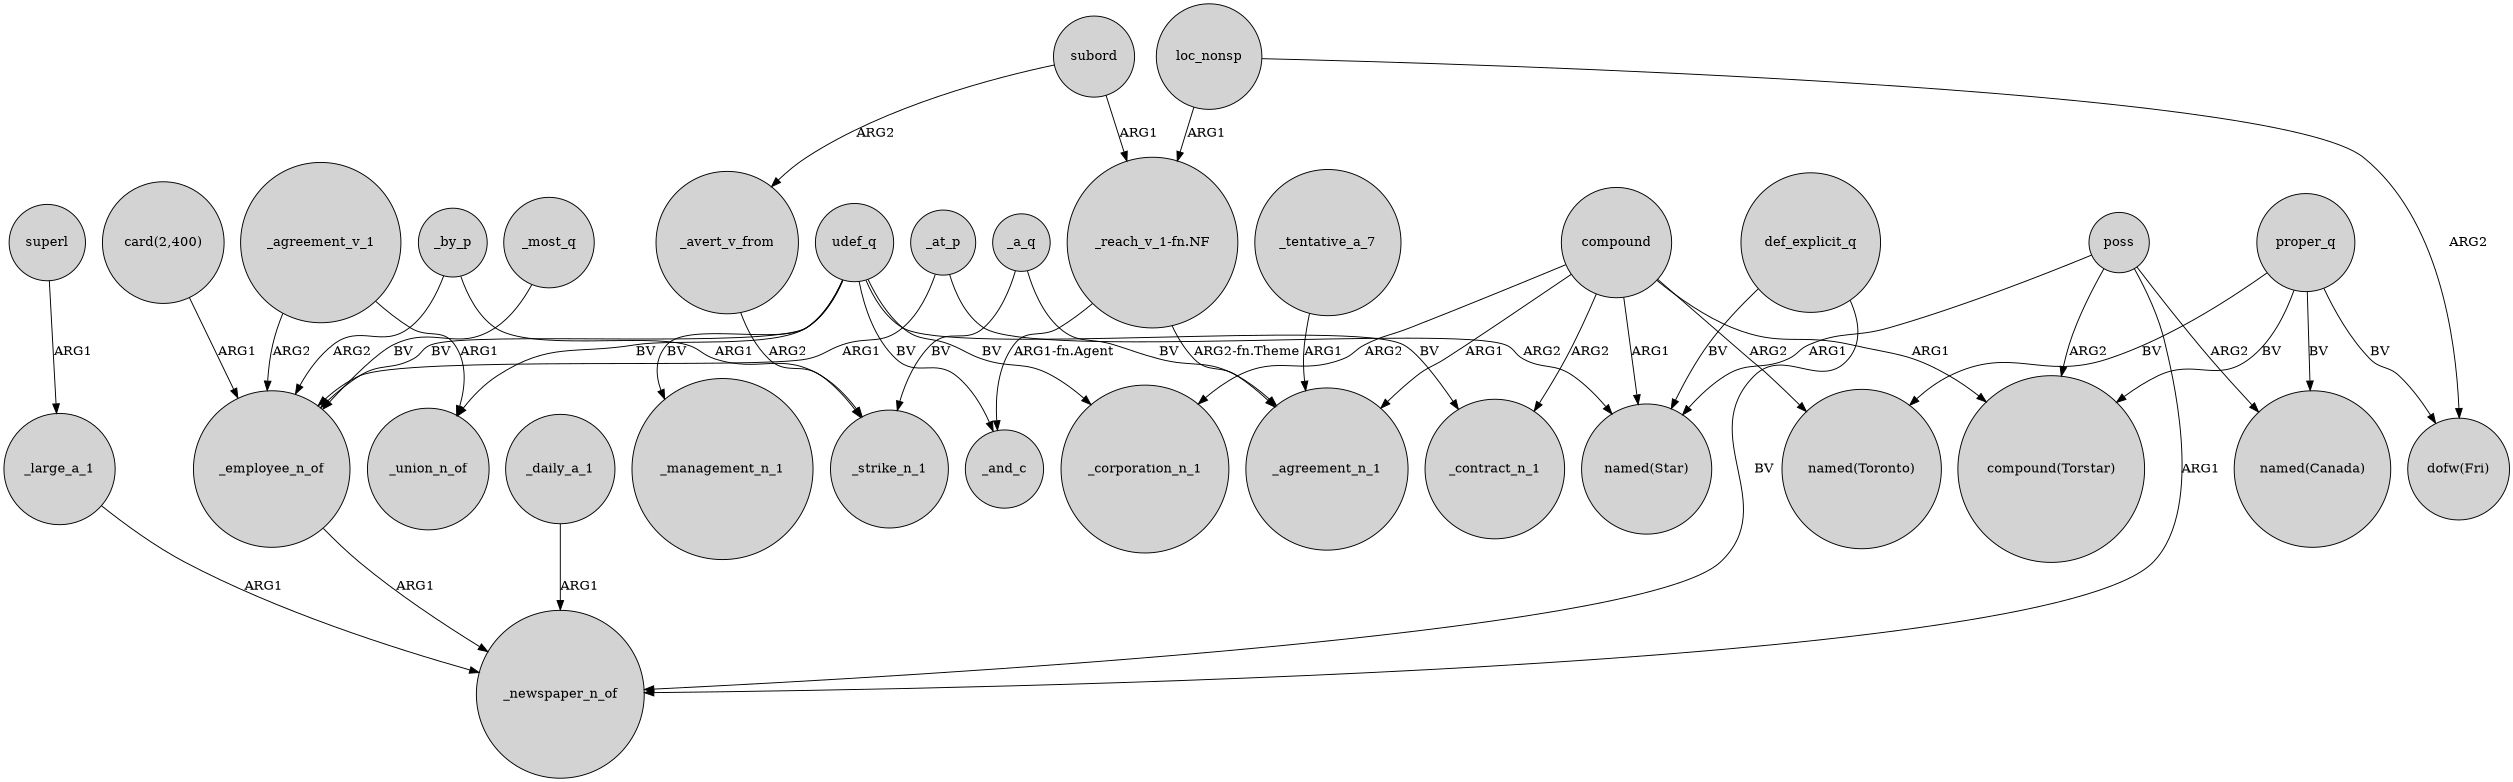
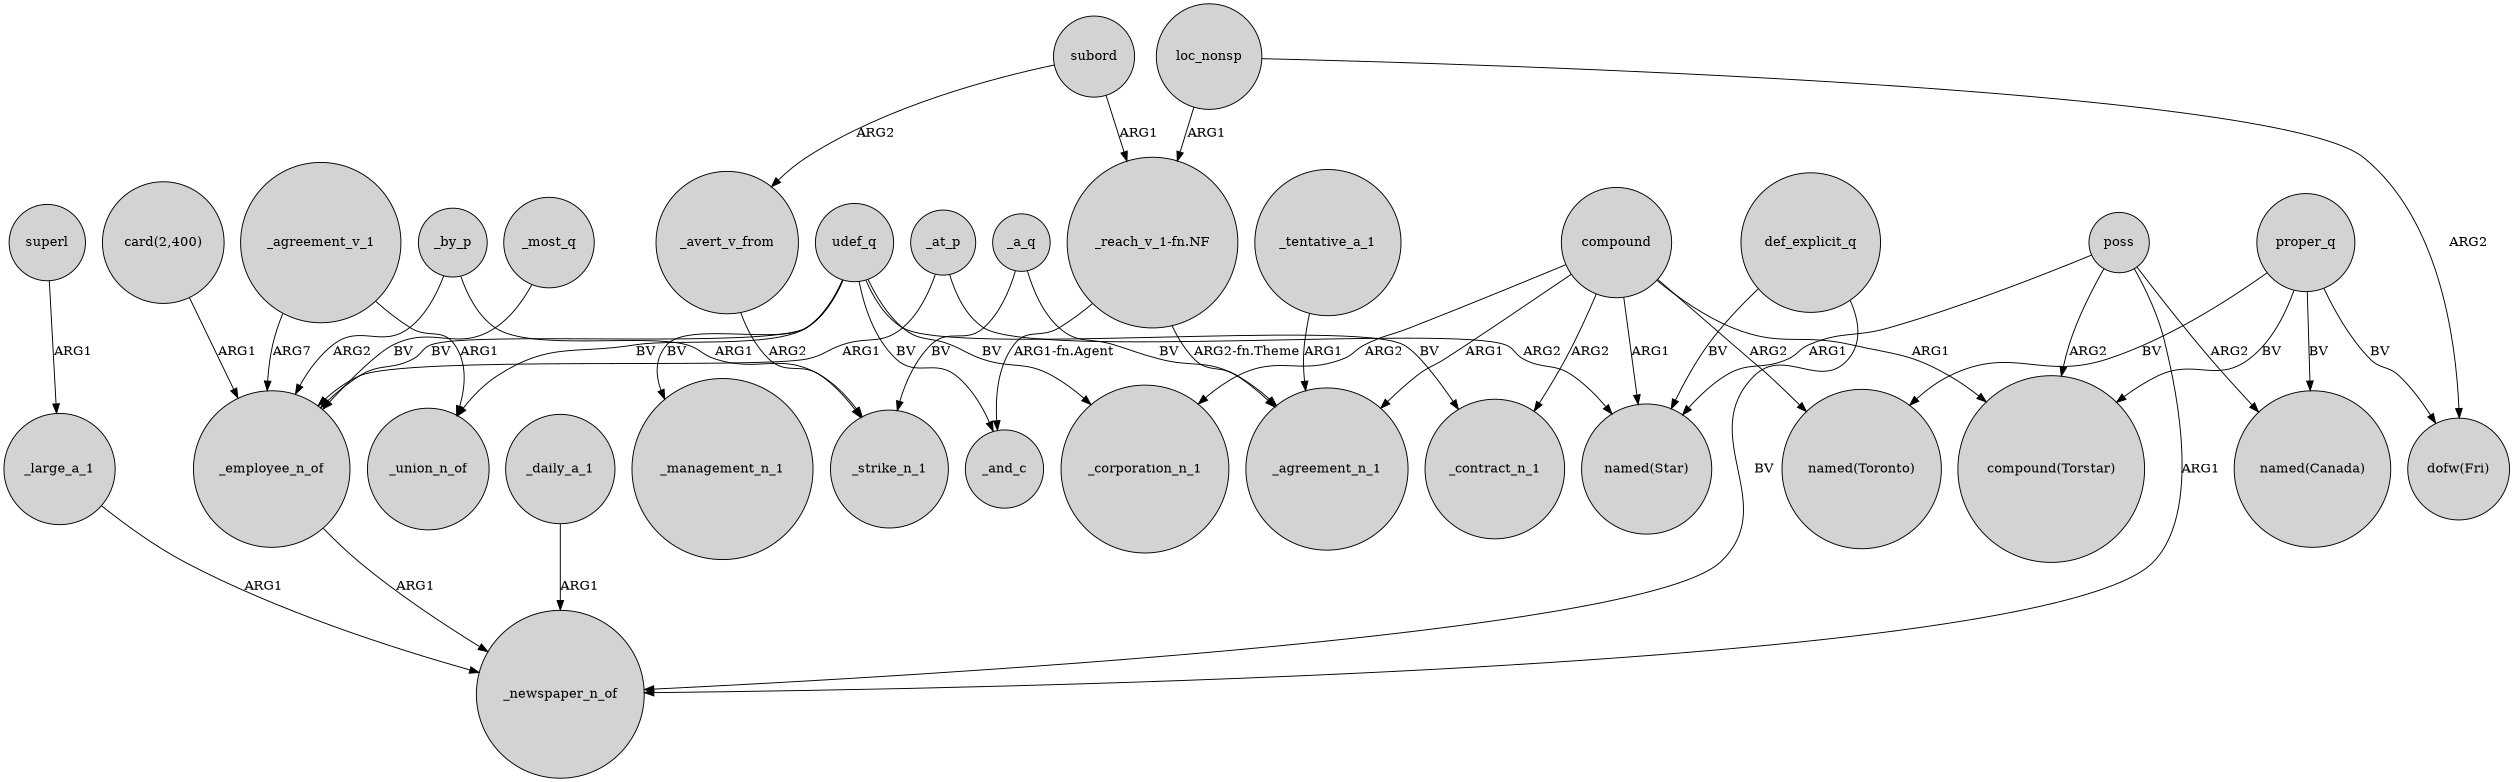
  digraph {
    node [shape=circle style=filled]
    superl
    _large_a_1
    _newspaper_n_of
    n4 [label="compound(Torstar)"]
    compound
    _corporation_n_1
    "named(Toronto)"
    "named(Star)"
    _contract_n_1
    _agreement_n_1
    poss
    "named(Canada)"
    proper_q
    "dofw(Fri)"
    n15 [label=_agreement_v_1]
    _employee_n_of
    _union_n_of
    udef_q
    _and_c
    _management_n_1
    _daily_a_1
    "_reach_v_1-fn.NF"
    _by_p
    _strike_n_1
    _a_q
    _most_q
    loc_nonsp
    def_explicit_q
    subord
    _avert_v_from
    _at_p
    "card(2,400)"
-   _tentative_a_1 [label=_tentative_a_7]
+   _tentative_a_1
    superl -> _large_a_1 [label=ARG1]
    _large_a_1 -> _newspaper_n_of [label=ARG1]
    compound -> n4 [label=ARG1]
    compound -> _corporation_n_1 [label=ARG2]
    compound -> "named(Toronto)" [label=ARG2]
    compound -> "named(Star)" [label=ARG1]
    compound -> _contract_n_1 [label=ARG2]
    compound -> _agreement_n_1 [label=ARG1]
    poss -> _newspaper_n_of [label=ARG1]
    poss -> n4 [label=ARG2]
    poss -> "named(Star)" [label=ARG1]
    poss -> "named(Canada)" [label=ARG2]
    proper_q -> n4 [label=BV]
    proper_q -> "named(Toronto)" [label=BV]
    proper_q -> "named(Canada)" [label=BV]
    proper_q -> "dofw(Fri)" [label=BV]
-   n15 -> _employee_n_of [label=ARG2]
+   n15 -> _employee_n_of [label=ARG7]
    n15 -> _union_n_of [label=ARG1]
    _employee_n_of -> _newspaper_n_of [label=ARG1]
    udef_q -> _corporation_n_1 [label=BV]
    udef_q -> _contract_n_1 [label=BV]
    udef_q -> _employee_n_of [label=BV]
    udef_q -> _union_n_of [label=BV]
    udef_q -> _and_c [label=BV]
    udef_q -> _management_n_1 [label=BV]
    _daily_a_1 -> _newspaper_n_of [label=ARG1]
    "_reach_v_1-fn.NF" -> _agreement_n_1 [label="ARG2-fn.Theme"]
    "_reach_v_1-fn.NF" -> _and_c [label="ARG1-fn.Agent"]
    _by_p -> _employee_n_of [label=ARG2]
    _by_p -> _strike_n_1 [label=ARG1]
    _a_q -> _agreement_n_1 [label=BV]
    _a_q -> _strike_n_1 [label=BV]
    _most_q -> _employee_n_of [label=BV]
    loc_nonsp -> "dofw(Fri)" [label=ARG2]
    loc_nonsp -> "_reach_v_1-fn.NF" [label=ARG1]
    def_explicit_q -> _newspaper_n_of [label=BV]
    def_explicit_q -> "named(Star)" [label=BV]
    subord -> "_reach_v_1-fn.NF" [label=ARG1]
    subord -> _avert_v_from [label=ARG2]
    _avert_v_from -> _strike_n_1 [label=ARG2]
    _at_p -> "named(Star)" [label=ARG2]
    _at_p -> _employee_n_of [label=ARG1]
    "card(2,400)" -> _employee_n_of [label=ARG1]
    _tentative_a_1 -> _agreement_n_1 [label=ARG1]
  }
